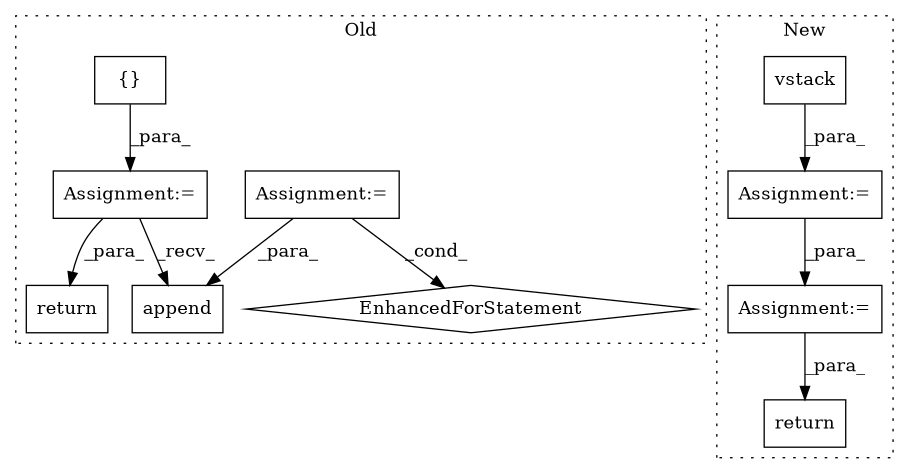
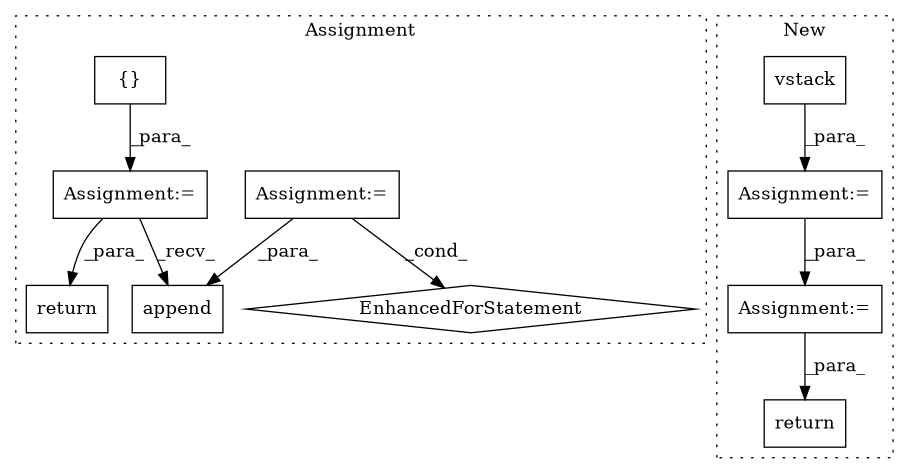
  digraph {
    node [a=7 l=1 s="219,281" shape=box]
    n1 [a=70 l="53,2" label=EnhancedForStatement shape=diamond]
    n2 [l="53,2" label="Assignment:="]
    n3 [a=32 l="7,1" label=append s="297,313"]
    n4 [a=4 l=2 label="{}" s=211]
    n5 [label="Assignment:=" s=201]
    n6 [a=41 l=7 label=return s=326]
    n7 [a=32 l="7,1" label=vstack s="258,269"]
    n8 [label="Assignment:=" s=245]
    n9 [label="Assignment:=" s=396]
    n10 [a=41 l=7 label=return s=755]
    subgraph cluster_1 {
-     label=Old
+     label=Assignment
      style=dotted
      n1
      n2
      n3
      n4
      n5
      n6
    }
    subgraph cluster_2 {
      label=New
      style=dotted
      n7
      n8
      n9
      n10
    }
    n2 -> n1 [label=_cond_]
    n2 -> n3 [label=_para_]
    n4 -> n5 [label=_para_]
    n5 -> n3 [label=_recv_]
    n5 -> n6 [label=_para_]
    n7 -> n8 [label=_para_]
    n8 -> n9 [label=_para_]
    n9 -> n10 [label=_para_]
  }
